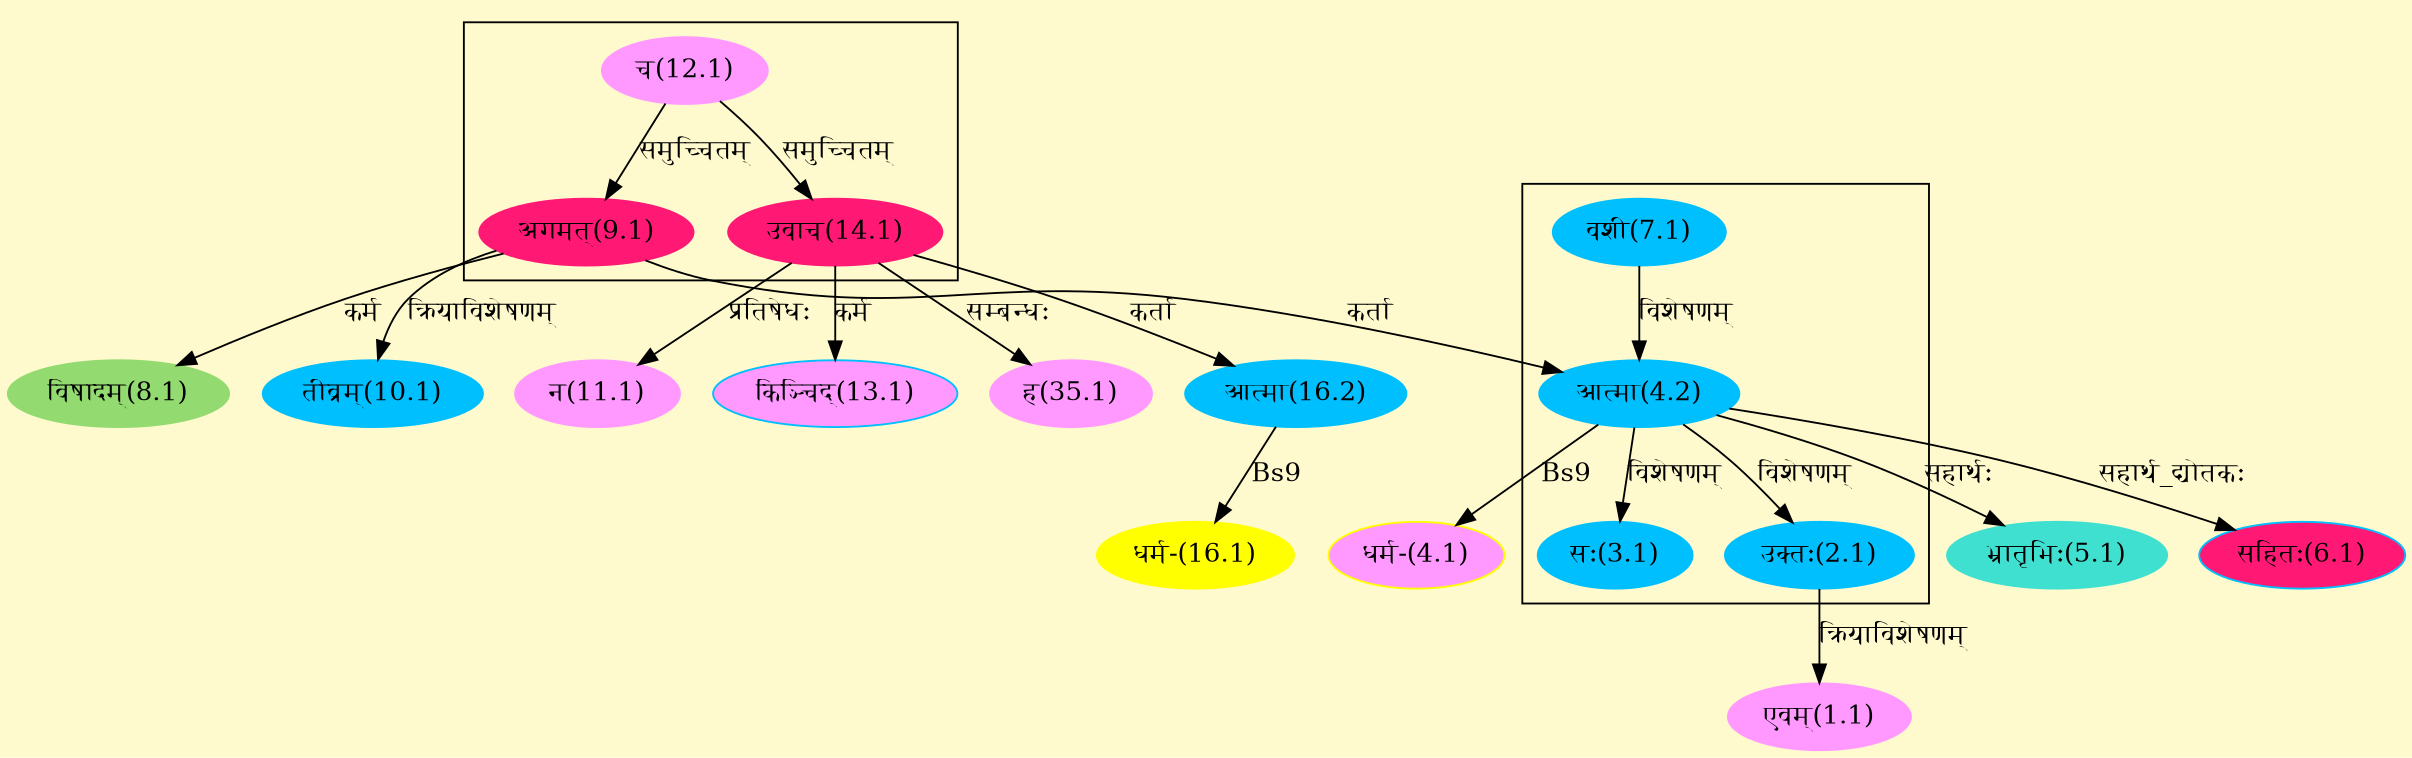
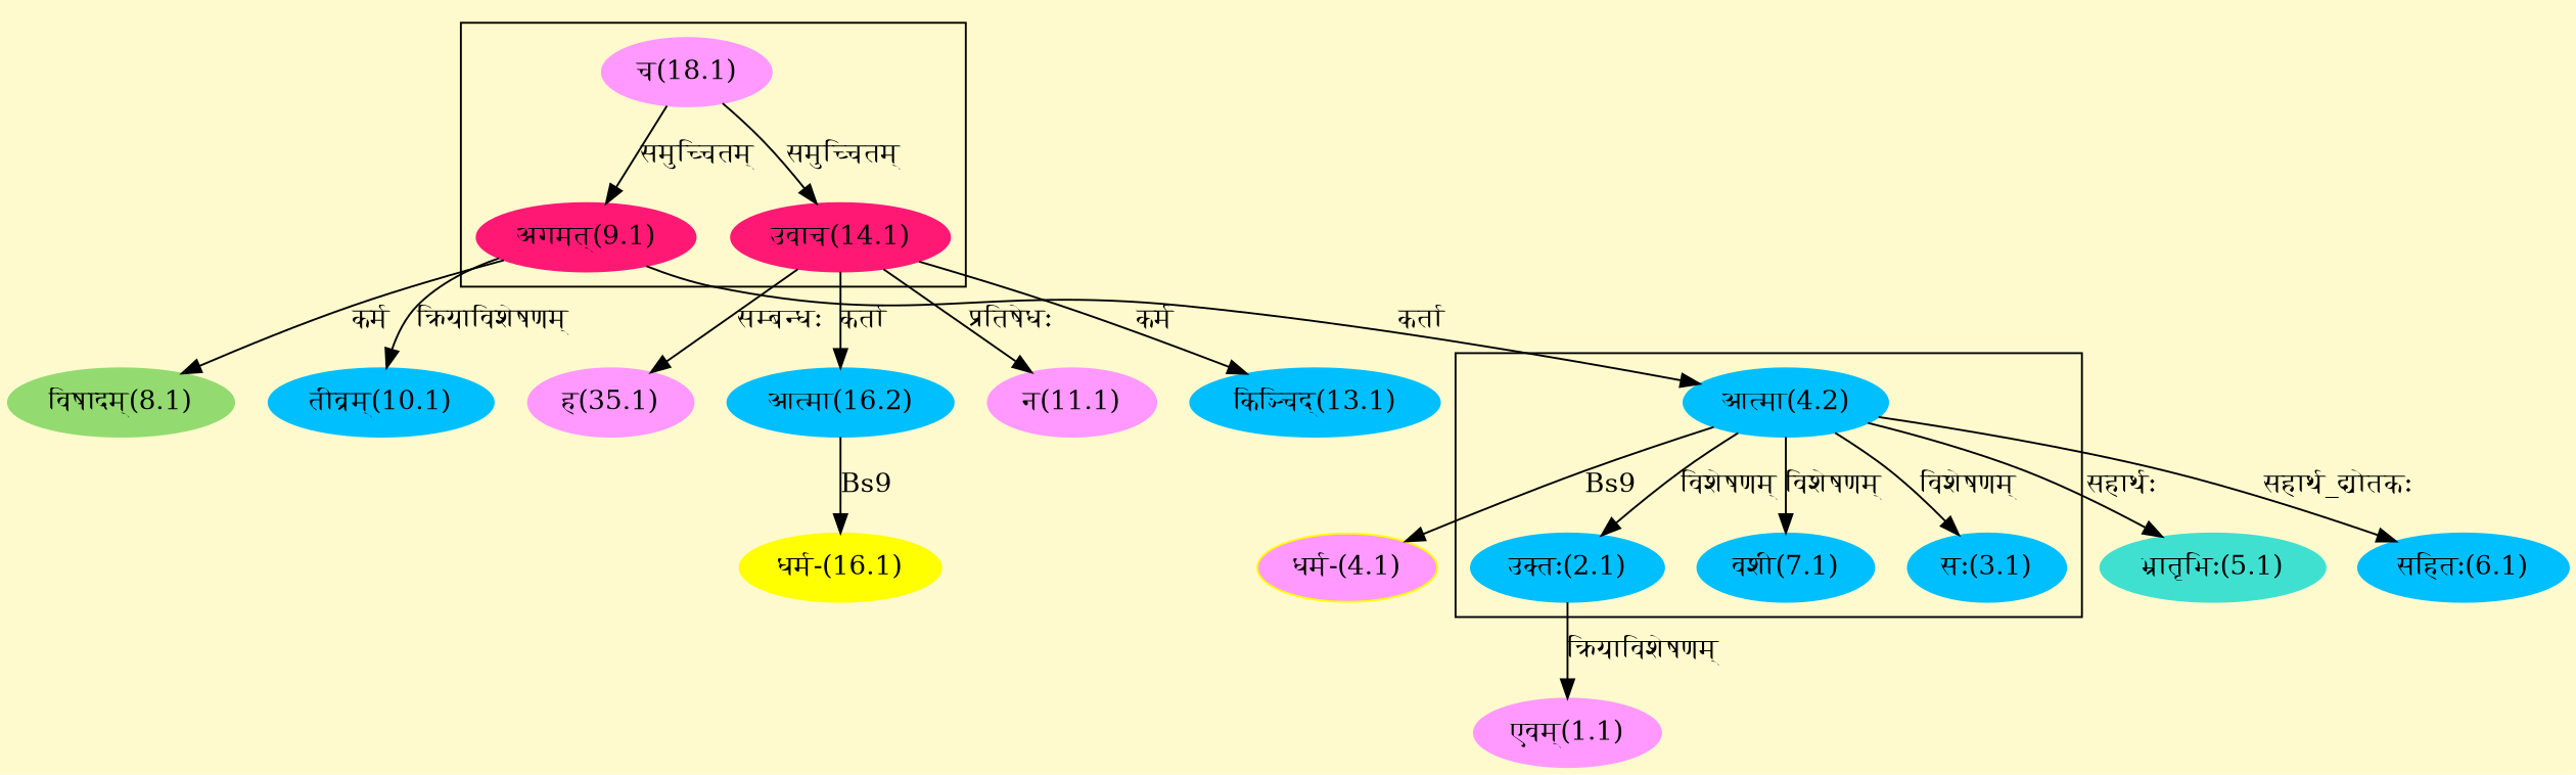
  digraph {
    bgcolor=lemonchiffon1
    compound=true
    rankdir=BT
    node [color="#00BFFF" style=filled]
    edge [dir=back]
    n1 [label="उक्तः(2.1)"]
    n2 [label="आत्मा(4.2)"]
    n3 [label="सः(3.1)"]
    n4 [label="वशी(7.1)"]
    n5 [color="#FF1975" label="अगमत्(9.1)"]
-   n6 [color="#FF99FF" label="च(12.1)"]
+   n6 [color="#FF99FF" label="च(18.1)"]
    n7 [color="#FF1975" label="उवाच(14.1)"]
    n8 [color="#FF99FF" label="एवम्(1.1)"]
    n9 [color="#FFFF00" fillcolor="#FF99FF" label="धर्म-(4.1)"]
    n10 [color="#40E0D0" label="भ्रातृभिः(5.1)"]
-   n11 [label="सहितः(6.1)" fillcolor="#FF1975"]
+   n11 [label="सहितः(6.1)"]
    n12 [color="#93DB70" label="विषादम्(8.1)"]
    n13 [label="तीव्रम्(10.1)"]
    n14 [color="#FF99FF" label="न(11.1)"]
-   n15 [label="किञ्चिद्(13.1)" fillcolor="#FF99FF"]
+   n15 [label="किञ्चिद्(13.1)"]
    n16 [color="#FF99FF" label="ह(35.1)"]
    n17 [color="#FFFF00" label="धर्म-(16.1)"]
    n18 [label="आत्मा(16.2)"]
    subgraph cluster_1 {
      n1
      n2
      n3
      n4
    }
    subgraph cluster_2 {
      n5
      n6
      n7
    }
    n1 -> n2 [label="विशेषणम्"]
    n2 -> n5 [label="कर्ता"]
    n3 -> n2 [label="विशेषणम्"]
-   n2 -> n4 [label="विशेषणम्"]
+   n4 -> n2 [label="विशेषणम्"]
    n5 -> n6 [label="समुच्चितम्"]
    n7 -> n6 [label="समुच्चितम्"]
    n8 -> n1 [label="क्रियाविशेषणम्"]
    n9 -> n2 [label=Bs9]
    n10 -> n2 [label="सहार्थः"]
    n11 -> n2 [label="सहार्थ_द्योतकः"]
    n12 -> n5 [label="कर्म"]
    n13 -> n5 [label="क्रियाविशेषणम्"]
    n14 -> n7 [label="प्रतिषेधः"]
    n15 -> n7 [label="कर्म"]
    n16 -> n7 [label="सम्बन्धः"]
    n17 -> n18 [label=Bs9]
    n18 -> n7 [label="कर्ता"]
  }
